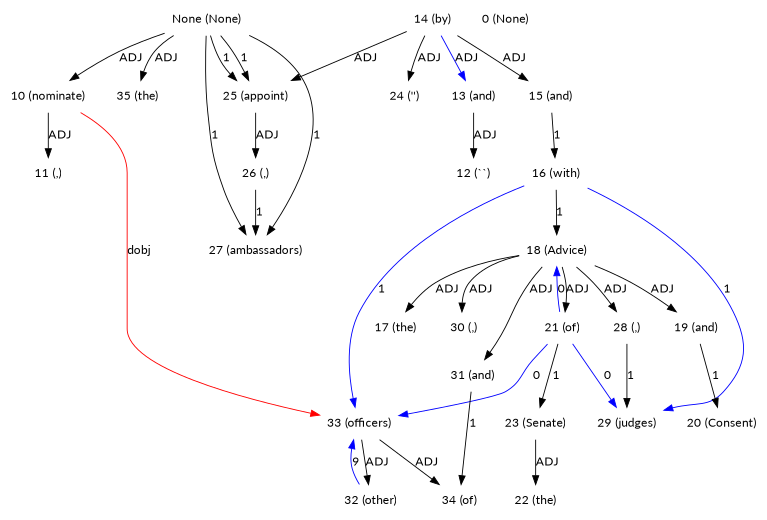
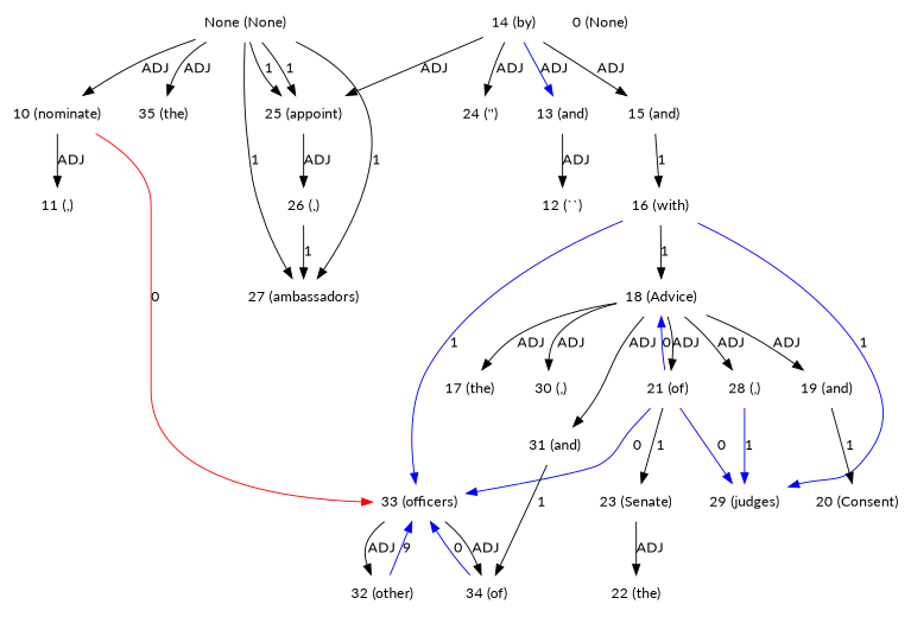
  digraph {
    fontname=Lato
    node [fontname=Lato shape=plaintext]
    edge [dir=forward fontname=Lato]
    n1 [label="None (None)"]
    n2 [label="25 (appoint)"]
    n3 [label="27 (ambassadors)"]
    n4 [label="10 (nominate)"]
    n5 [label="35 (the)"]
    n6 [label="26 (,)"]
    n7 [label="11 (,)"]
    n8 [label="33 (officers)"]
    n9 [label="14 (by)"]
    n10 [label="13 (and)"]
    n11 [label="15 (and)"]
    n12 [label="24 ('')"]
    n13 [label="32 (other)"]
    n14 [label="34 (of)"]
    n15 [label="0 (None)"]
    n16 [label="12 (``)"]
    n17 [label="16 (with)"]
    n18 [label="18 (Advice)"]
    n19 [label="29 (judges)"]
    n20 [label="17 (the)"]
    n21 [label="19 (and)"]
    n22 [label="21 (of)"]
    n23 [label="28 (,)"]
    n24 [label="30 (,)"]
    n25 [label="31 (and)"]
    n26 [label="20 (Consent)"]
    n27 [label="23 (Senate)"]
    n28 [label="22 (the)"]
    n1 -> n2 [label=1]
    n1 -> n2 [label=1]
    n1 -> n3 [label=1]
    n1 -> n3 [label=1]
    n1 -> n4 [label=ADJ]
    n1 -> n5 [label=ADJ]
    n2 -> n6 [label=ADJ]
    n4 -> n7 [label=ADJ]
-   n4 -> n8 [color=red label=dobj]
+   n4 -> n8 [color=red label=0]
    n6 -> n3 [label=1]
    n8 -> n13 [label=ADJ]
    n8 -> n14 [label=ADJ]
    n9 -> n2 [label=ADJ]
    n9 -> n10 [color=blue label=ADJ]
    n9 -> n11 [label=ADJ]
    n9 -> n12 [label=ADJ]
    n10 -> n16 [label=ADJ]
    n11 -> n17 [label=1]
    n13 -> n8 [color=blue label=9]
+   n14 -> n8 [color=blue label=0]
    n17 -> n8 [color=blue label=1]
    n17 -> n18 [label=1]
    n17 -> n19 [color=blue label=1]
    n18 -> n20 [label=ADJ]
    n18 -> n21 [label=ADJ]
    n18 -> n22 [label=ADJ]
    n18 -> n23 [label=ADJ]
    n18 -> n24 [label=ADJ]
    n18 -> n25 [label=ADJ]
    n21 -> n26 [label=1]
    n22 -> n8 [color=blue label=0]
    n22 -> n18 [color=blue label=0]
    n22 -> n19 [color=blue label=0]
    n22 -> n27 [label=1]
-   n23 -> n19 [label=1]
+   n23 -> n19 [label=1 color=blue]
    n25 -> n14 [label=1]
    n27 -> n28 [label=ADJ]
  }
